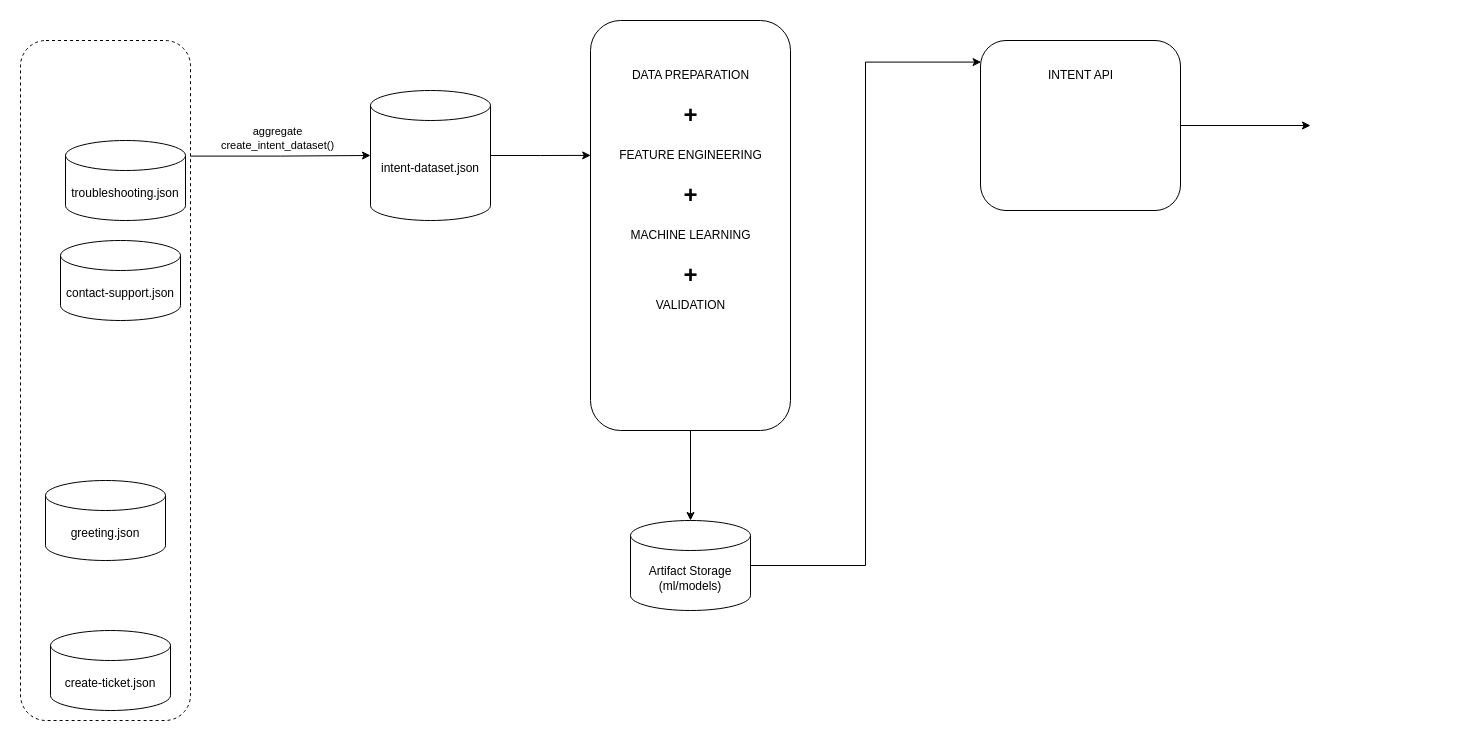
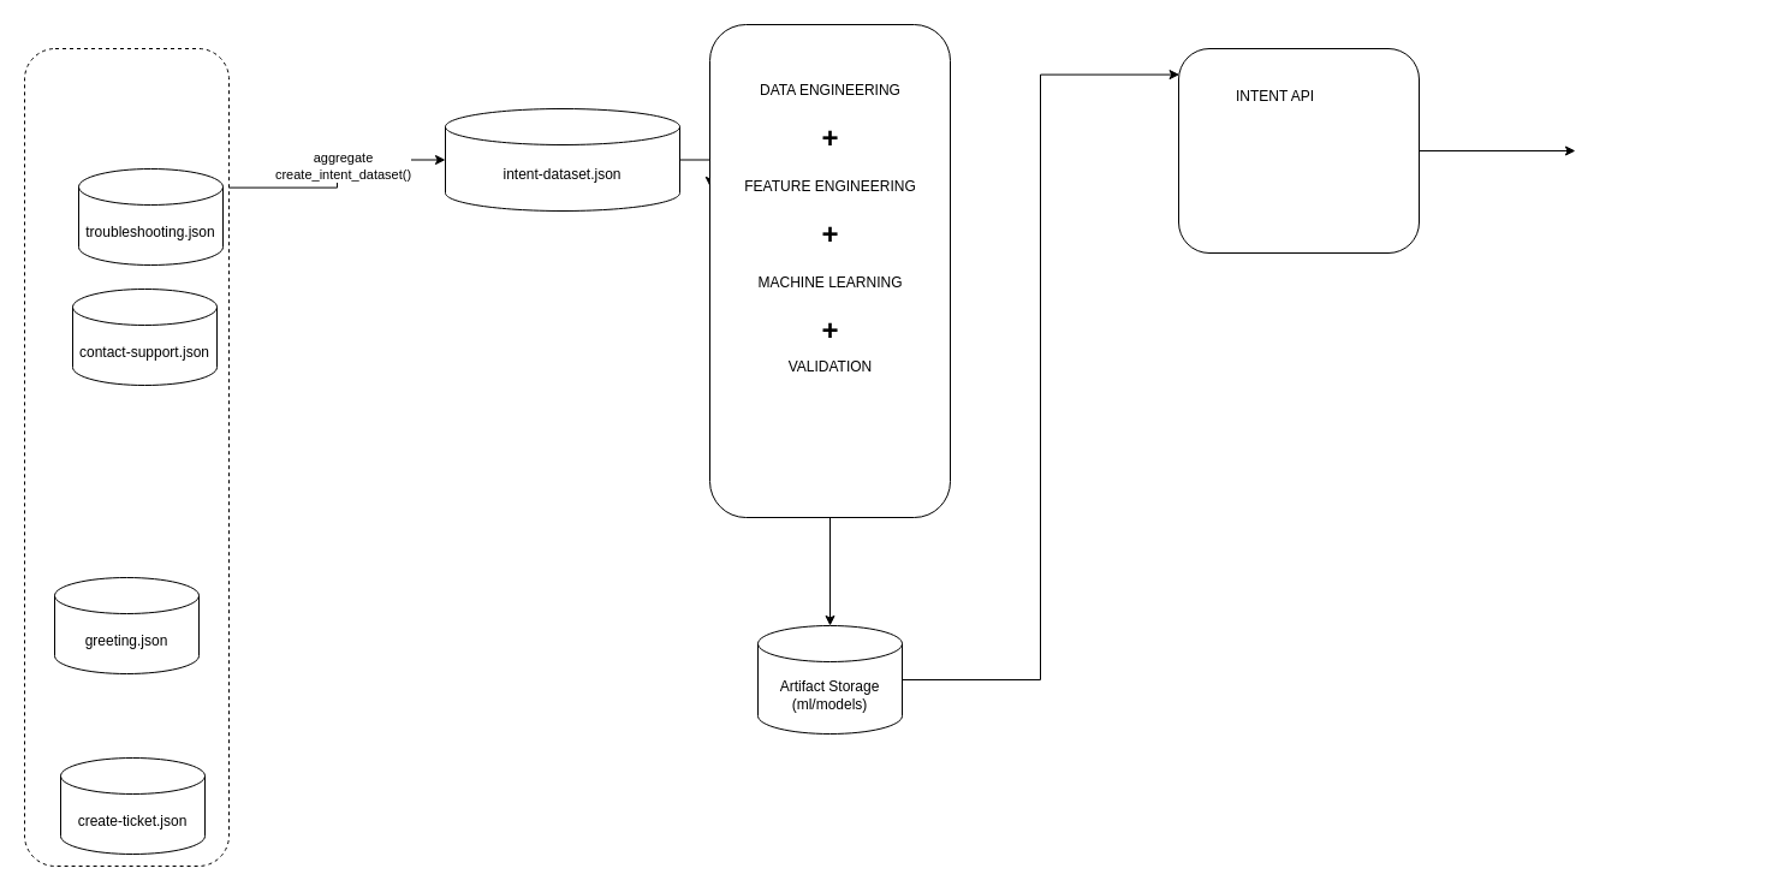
  <mxCell id="0" />
  <mxCell id="1" parent="0" />
  <mxCell id="2" style="edgeStyle=orthogonalEdgeStyle;rounded=0;orthogonalLoop=1;jettySize=auto;html=1;entryX=0;entryY=0.5;entryDx=0;entryDy=0;entryPerimeter=0;exitX=0.995;exitY=0.17;exitDx=0;exitDy=0;exitPerimeter=0;" edge="1" parent="1" source="4" target="11"><mxGeometry relative="1" as="geometry"><mxPoint x="240" y="155" as="sourcePoint" /></mxGeometry></mxCell>
  <mxCell id="3" value="aggregate&lt;br&gt;create_intent_dataset()" style="edgeLabel;html=1;align=center;verticalAlign=middle;resizable=0;points=[];" vertex="1" connectable="0" parent="2"><mxGeometry x="-0.301" y="1" relative="1" as="geometry"><mxPoint x="24" y="-17" as="offset" /></mxGeometry></mxCell>
  <mxCell id="4" value="" style="rounded=1;whiteSpace=wrap;html=1;dashed=1;" vertex="1" parent="1"><mxGeometry x="20" y="40" width="170" height="680" as="geometry" /></mxCell>
  <mxCell id="5" value="troubleshooting.json" style="shape=cylinder3;whiteSpace=wrap;html=1;boundedLbl=1;backgroundOutline=1;size=15;" vertex="1" parent="1"><mxGeometry x="65" y="140" width="120" height="80" as="geometry" /></mxCell>
  <mxCell id="6" value="contact-support.json" style="shape=cylinder3;whiteSpace=wrap;html=1;boundedLbl=1;backgroundOutline=1;size=15;" vertex="1" parent="1"><mxGeometry x="60" y="240" width="120" height="80" as="geometry" /></mxCell>
  <mxCell id="7" value="greeting.json" style="shape=cylinder3;whiteSpace=wrap;html=1;boundedLbl=1;backgroundOutline=1;size=15;" vertex="1" parent="1"><mxGeometry x="45" y="480" width="120" height="80" as="geometry" /></mxCell>
  <mxCell id="8" value="create-ticket.json" style="shape=cylinder3;whiteSpace=wrap;html=1;boundedLbl=1;backgroundOutline=1;size=15;" vertex="1" parent="1"><mxGeometry x="50" y="630" width="120" height="80" as="geometry" /></mxCell>
  <mxCell id="9" value="" style="shape=image;verticalLabelPosition=bottom;labelBackgroundColor=default;verticalAlign=top;aspect=fixed;imageAspect=0;image=https://logodownload.org/wp-content/uploads/2023/04/chatgpt-logo-0.png;" vertex="1" parent="1"><mxGeometry x="70" y="60" width="70" height="70" as="geometry" /></mxCell>
  <mxCell id="10" style="edgeStyle=orthogonalEdgeStyle;rounded=0;orthogonalLoop=1;jettySize=auto;html=1;exitX=1;exitY=0.5;exitDx=0;exitDy=0;exitPerimeter=0;entryX=0.001;entryY=0.329;entryDx=0;entryDy=0;entryPerimeter=0;" edge="1" parent="1" source="11" target="13"><mxGeometry relative="1" as="geometry" /></mxCell>
- <mxCell id="11" value="intent-dataset.json" style="shape=cylinder3;whiteSpace=wrap;html=1;boundedLbl=1;backgroundOutline=1;size=15;" vertex="1" parent="1"><mxGeometry x="370" y="90" width="120" height="130" as="geometry" /></mxCell>
+ <mxCell id="11" value="intent-dataset.json" style="shape=cylinder3;whiteSpace=wrap;html=1;boundedLbl=1;backgroundOutline=1;size=15;" vertex="1" parent="1"><mxGeometry x="370" y="90" width="195" height="85" as="geometry" /></mxCell>
  <mxCell id="12" style="edgeStyle=orthogonalEdgeStyle;rounded=0;orthogonalLoop=1;jettySize=auto;html=1;entryX=0.5;entryY=0;entryDx=0;entryDy=0;entryPerimeter=0;" edge="1" parent="1" source="13" target="25"><mxGeometry relative="1" as="geometry" /></mxCell>
  <mxCell id="13" value="" style="rounded=1;whiteSpace=wrap;html=1;align=left;" vertex="1" parent="1"><mxGeometry x="590" y="20" width="200" height="410" as="geometry" /></mxCell>
- <mxCell id="14" value="DATA PREPARATION" style="text;html=1;align=center;verticalAlign=middle;resizable=0;points=[];autosize=1;strokeColor=none;fillColor=none;" vertex="1" parent="1"><mxGeometry x="620" y="60" width="140" height="30" as="geometry" /></mxCell>
+ <mxCell id="14" value="DATA ENGINEERING" style="text;html=1;align=center;verticalAlign=middle;resizable=0;points=[];autosize=1;strokeColor=none;fillColor=none;" vertex="1" parent="1"><mxGeometry x="620" y="60" width="140" height="30" as="geometry" /></mxCell>
  <mxCell id="15" value="FEATURE ENGINEERING" style="text;html=1;align=center;verticalAlign=middle;resizable=0;points=[];autosize=1;strokeColor=none;fillColor=none;" vertex="1" parent="1"><mxGeometry x="605" y="140" width="170" height="30" as="geometry" /></mxCell>
  <mxCell id="16" value="MACHINE LEARNING" style="text;html=1;align=center;verticalAlign=middle;resizable=0;points=[];autosize=1;strokeColor=none;fillColor=none;" vertex="1" parent="1"><mxGeometry x="620" y="220" width="140" height="30" as="geometry" /></mxCell>
  <mxCell id="17" value="VALIDATION" style="text;html=1;align=center;verticalAlign=middle;resizable=0;points=[];autosize=1;strokeColor=none;fillColor=none;" vertex="1" parent="1"><mxGeometry x="645" y="290" width="90" height="30" as="geometry" /></mxCell>
  <mxCell id="18" value="&lt;h1&gt;+&lt;/h1&gt;" style="text;html=1;align=center;verticalAlign=middle;resizable=0;points=[];autosize=1;strokeColor=none;fillColor=none;" vertex="1" parent="1"><mxGeometry x="670" y="160" width="40" height="70" as="geometry" /></mxCell>
  <mxCell id="19" value="&lt;h1&gt;+&lt;/h1&gt;" style="text;html=1;align=center;verticalAlign=middle;resizable=0;points=[];autosize=1;strokeColor=none;fillColor=none;" vertex="1" parent="1"><mxGeometry x="670" y="240" width="40" height="70" as="geometry" /></mxCell>
  <mxCell id="20" value="&lt;h1&gt;+&lt;/h1&gt;" style="text;html=1;align=center;verticalAlign=middle;resizable=0;points=[];autosize=1;strokeColor=none;fillColor=none;" vertex="1" parent="1"><mxGeometry x="670" y="80" width="40" height="70" as="geometry" /></mxCell>
  <mxCell id="21" value="" style="shape=image;verticalLabelPosition=bottom;labelBackgroundColor=default;verticalAlign=top;aspect=fixed;imageAspect=0;image=https://upload.wikimedia.org/wikipedia/commons/thumb/0/05/Scikit_learn_logo_small.svg/1024px-Scikit_learn_logo_small.svg.png;" vertex="1" parent="1"><mxGeometry x="710" y="318.65" width="55" height="29.62" as="geometry" /></mxCell>
  <mxCell id="22" value="" style="shape=image;verticalLabelPosition=bottom;labelBackgroundColor=default;verticalAlign=top;aspect=fixed;imageAspect=0;image=https://upload.wikimedia.org/wikipedia/commons/thumb/e/ed/Pandas_logo.svg/1280px-Pandas_logo.svg.png;" vertex="1" parent="1"><mxGeometry x="590" y="320" width="70" height="28.27" as="geometry" /></mxCell>
  <mxCell id="23" value="" style="shape=image;verticalLabelPosition=bottom;labelBackgroundColor=default;verticalAlign=top;aspect=fixed;imageAspect=0;image=https://user-images.githubusercontent.com/67586773/105040771-43887300-5a88-11eb-9f01-bee100b9ef22.png;" vertex="1" parent="1"><mxGeometry x="605" y="348.27" width="70" height="70" as="geometry" /></mxCell>
  <mxCell id="24" style="edgeStyle=orthogonalEdgeStyle;rounded=0;orthogonalLoop=1;jettySize=auto;html=1;exitX=1;exitY=0.5;exitDx=0;exitDy=0;exitPerimeter=0;entryX=0.003;entryY=0.127;entryDx=0;entryDy=0;entryPerimeter=0;" edge="1" parent="1" source="25" target="27"><mxGeometry relative="1" as="geometry" /></mxCell>
  <mxCell id="25" value="Artifact Storage&lt;br&gt;(ml/models)" style="shape=cylinder3;whiteSpace=wrap;html=1;boundedLbl=1;backgroundOutline=1;size=15;" vertex="1" parent="1"><mxGeometry x="630" y="520" width="120" height="90" as="geometry" /></mxCell>
  <mxCell id="26" style="edgeStyle=orthogonalEdgeStyle;rounded=0;orthogonalLoop=1;jettySize=auto;html=1;entryX=0;entryY=0.5;entryDx=0;entryDy=0;" edge="1" parent="1" source="27" target="32"><mxGeometry relative="1" as="geometry" /></mxCell>
  <mxCell id="27" value="" style="rounded=1;whiteSpace=wrap;html=1;align=left;" vertex="1" parent="1"><mxGeometry x="980" y="40" width="200" height="170" as="geometry" /></mxCell>
  <mxCell id="28" style="edgeStyle=orthogonalEdgeStyle;rounded=0;orthogonalLoop=1;jettySize=auto;html=1;exitX=0.5;exitY=1;exitDx=0;exitDy=0;" edge="1" parent="1" source="27" target="27"><mxGeometry relative="1" as="geometry" /></mxCell>
- <mxCell id="29" value="INTENT API" style="text;html=1;align=center;verticalAlign=middle;resizable=0;points=[];autosize=1;strokeColor=none;fillColor=none;" vertex="1" parent="1"><mxGeometry x="1035" y="60" width="90" height="30" as="geometry" /></mxCell>
+ <mxCell id="29" value="INTENT API" style="text;html=1;align=center;verticalAlign=middle;resizable=0;points=[];autosize=1;strokeColor=none;fillColor=none;" vertex="1" parent="1"><mxGeometry x="1015" y="65" width="90" height="30" as="geometry" /></mxCell>
  <mxCell id="30" value="" style="shape=image;verticalLabelPosition=bottom;labelBackgroundColor=default;verticalAlign=top;aspect=fixed;imageAspect=0;image=https://seeklogo.com/images/D/docker-logo-6D6F987702-seeklogo.com.png;" vertex="1" parent="1"><mxGeometry x="1000" y="110" width="85.71" height="72" as="geometry" /></mxCell>
  <mxCell id="31" value="" style="shape=image;verticalLabelPosition=bottom;labelBackgroundColor=default;verticalAlign=top;aspect=fixed;imageAspect=0;image=https://seeklogo.com/images/F/fastapi-logo-541BAA112F-seeklogo.com.png;" vertex="1" parent="1"><mxGeometry x="1100" y="110" width="60" height="60" as="geometry" /></mxCell>
  <mxCell id="32" value="" style="shape=image;verticalLabelPosition=bottom;labelBackgroundColor=default;verticalAlign=top;aspect=fixed;imageAspect=0;image=https://cdn-icons-png.flaticon.com/512/81/81043.png;" vertex="1" parent="1"><mxGeometry x="1310" y="49" width="152" height="152" as="geometry" /></mxCell>
  <mxCell id="33" value="" style="shape=image;verticalLabelPosition=bottom;labelBackgroundColor=default;verticalAlign=top;aspect=fixed;imageAspect=0;image=https://mlflow.org/docs/latest/_static/MLflow-logo-final-black.png;" vertex="1" parent="1"><mxGeometry x="683.32" y="385" width="81.68" height="30" as="geometry" /></mxCell>
